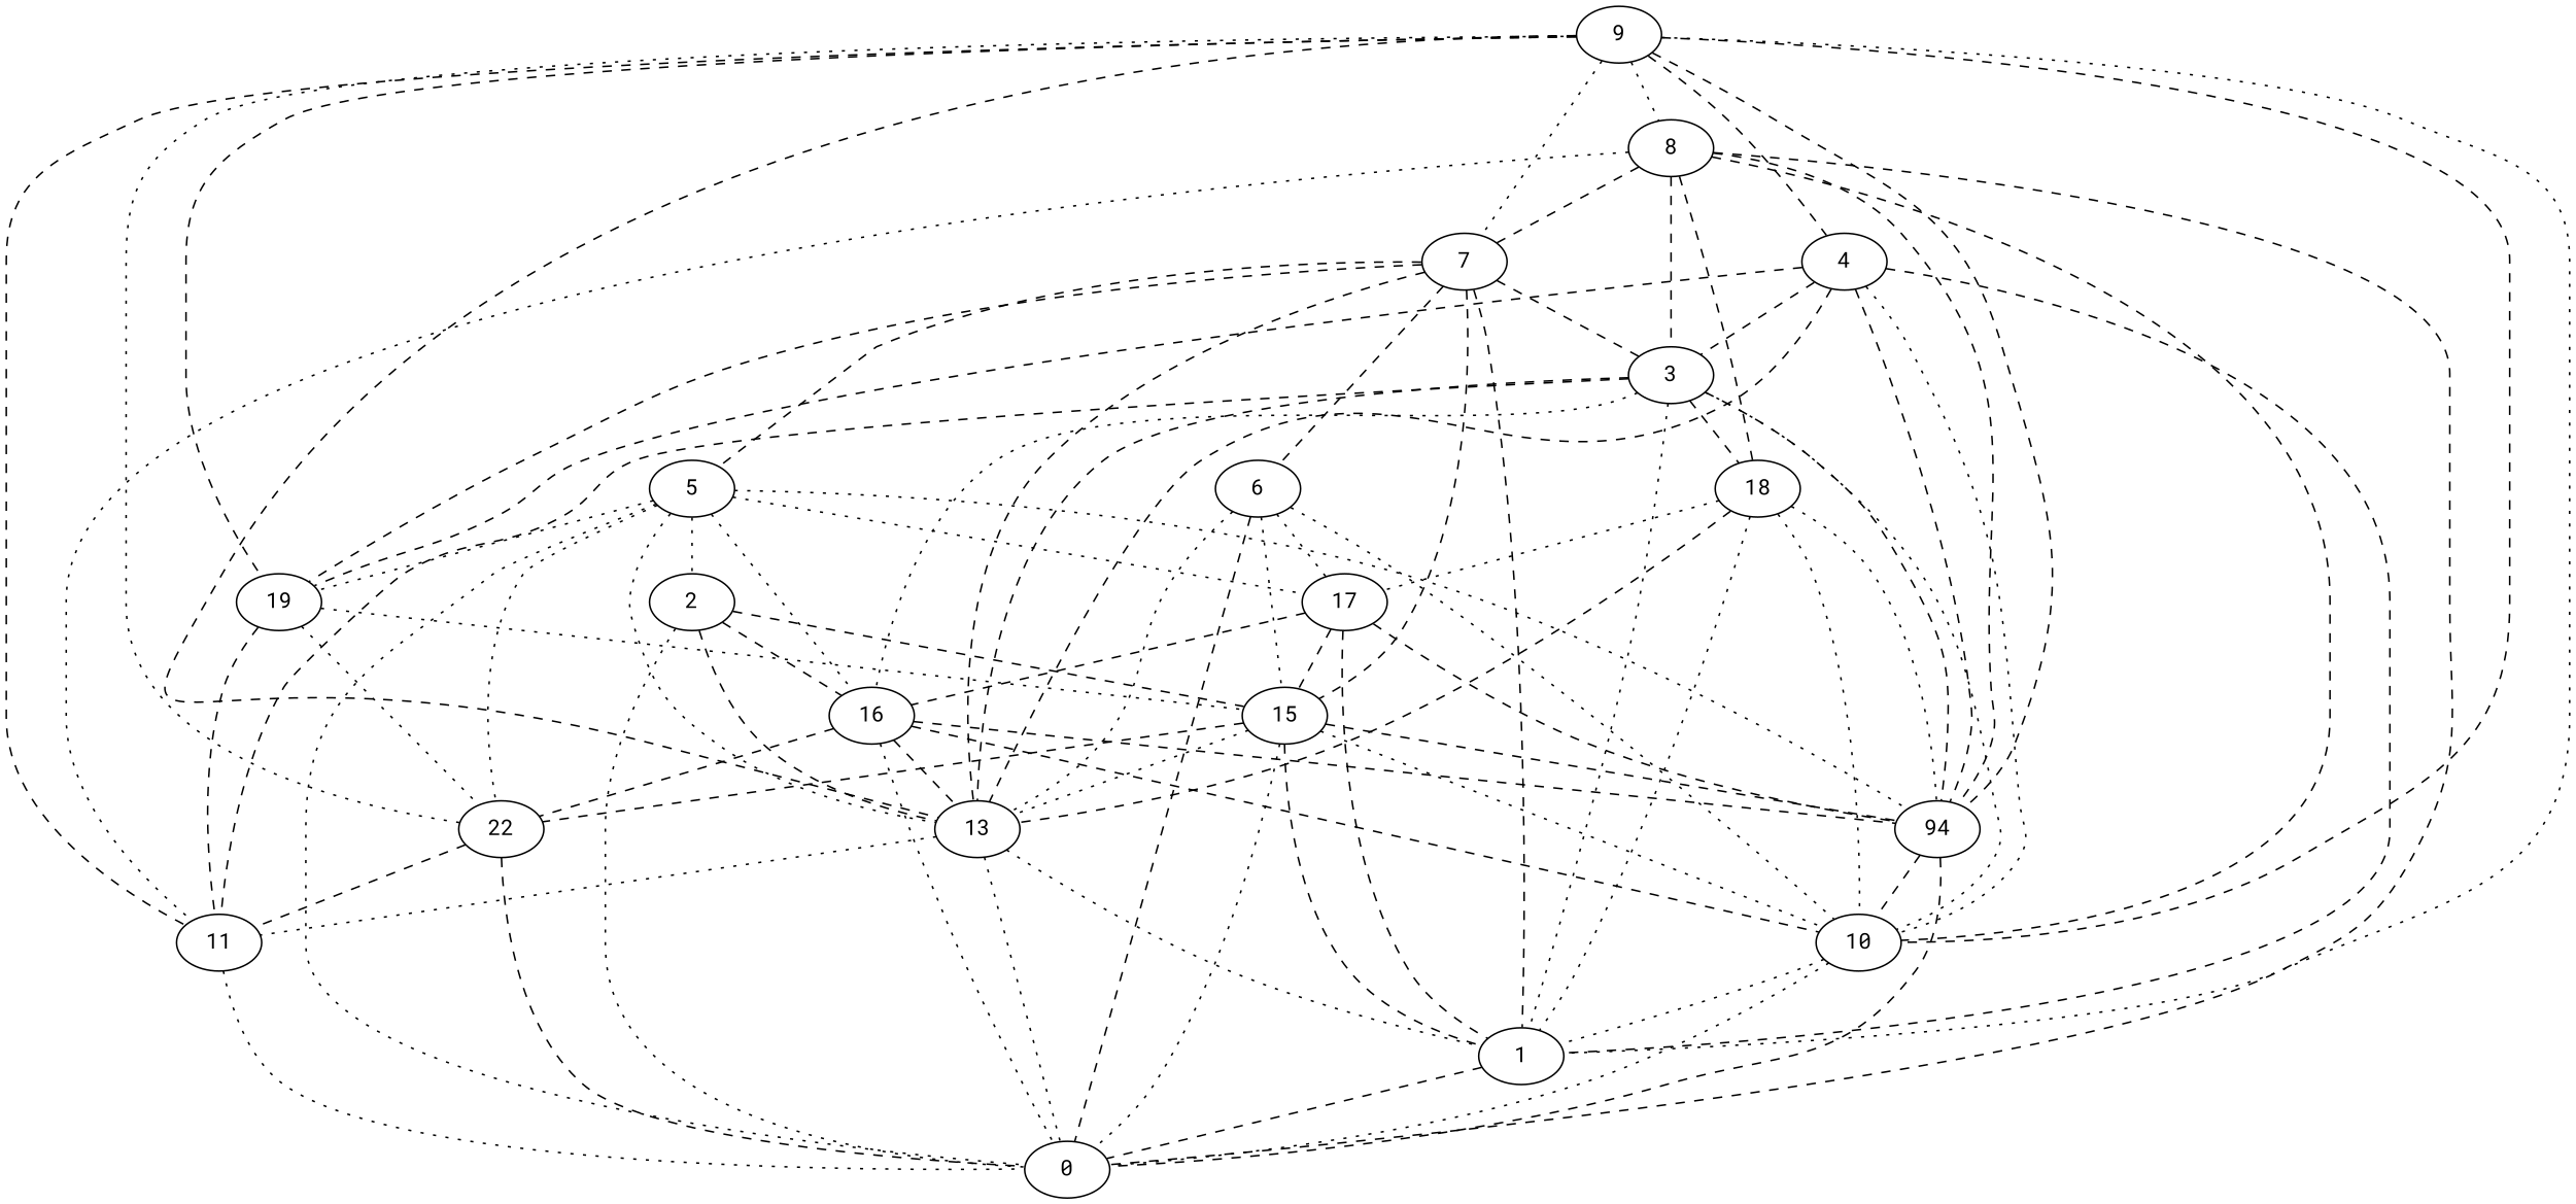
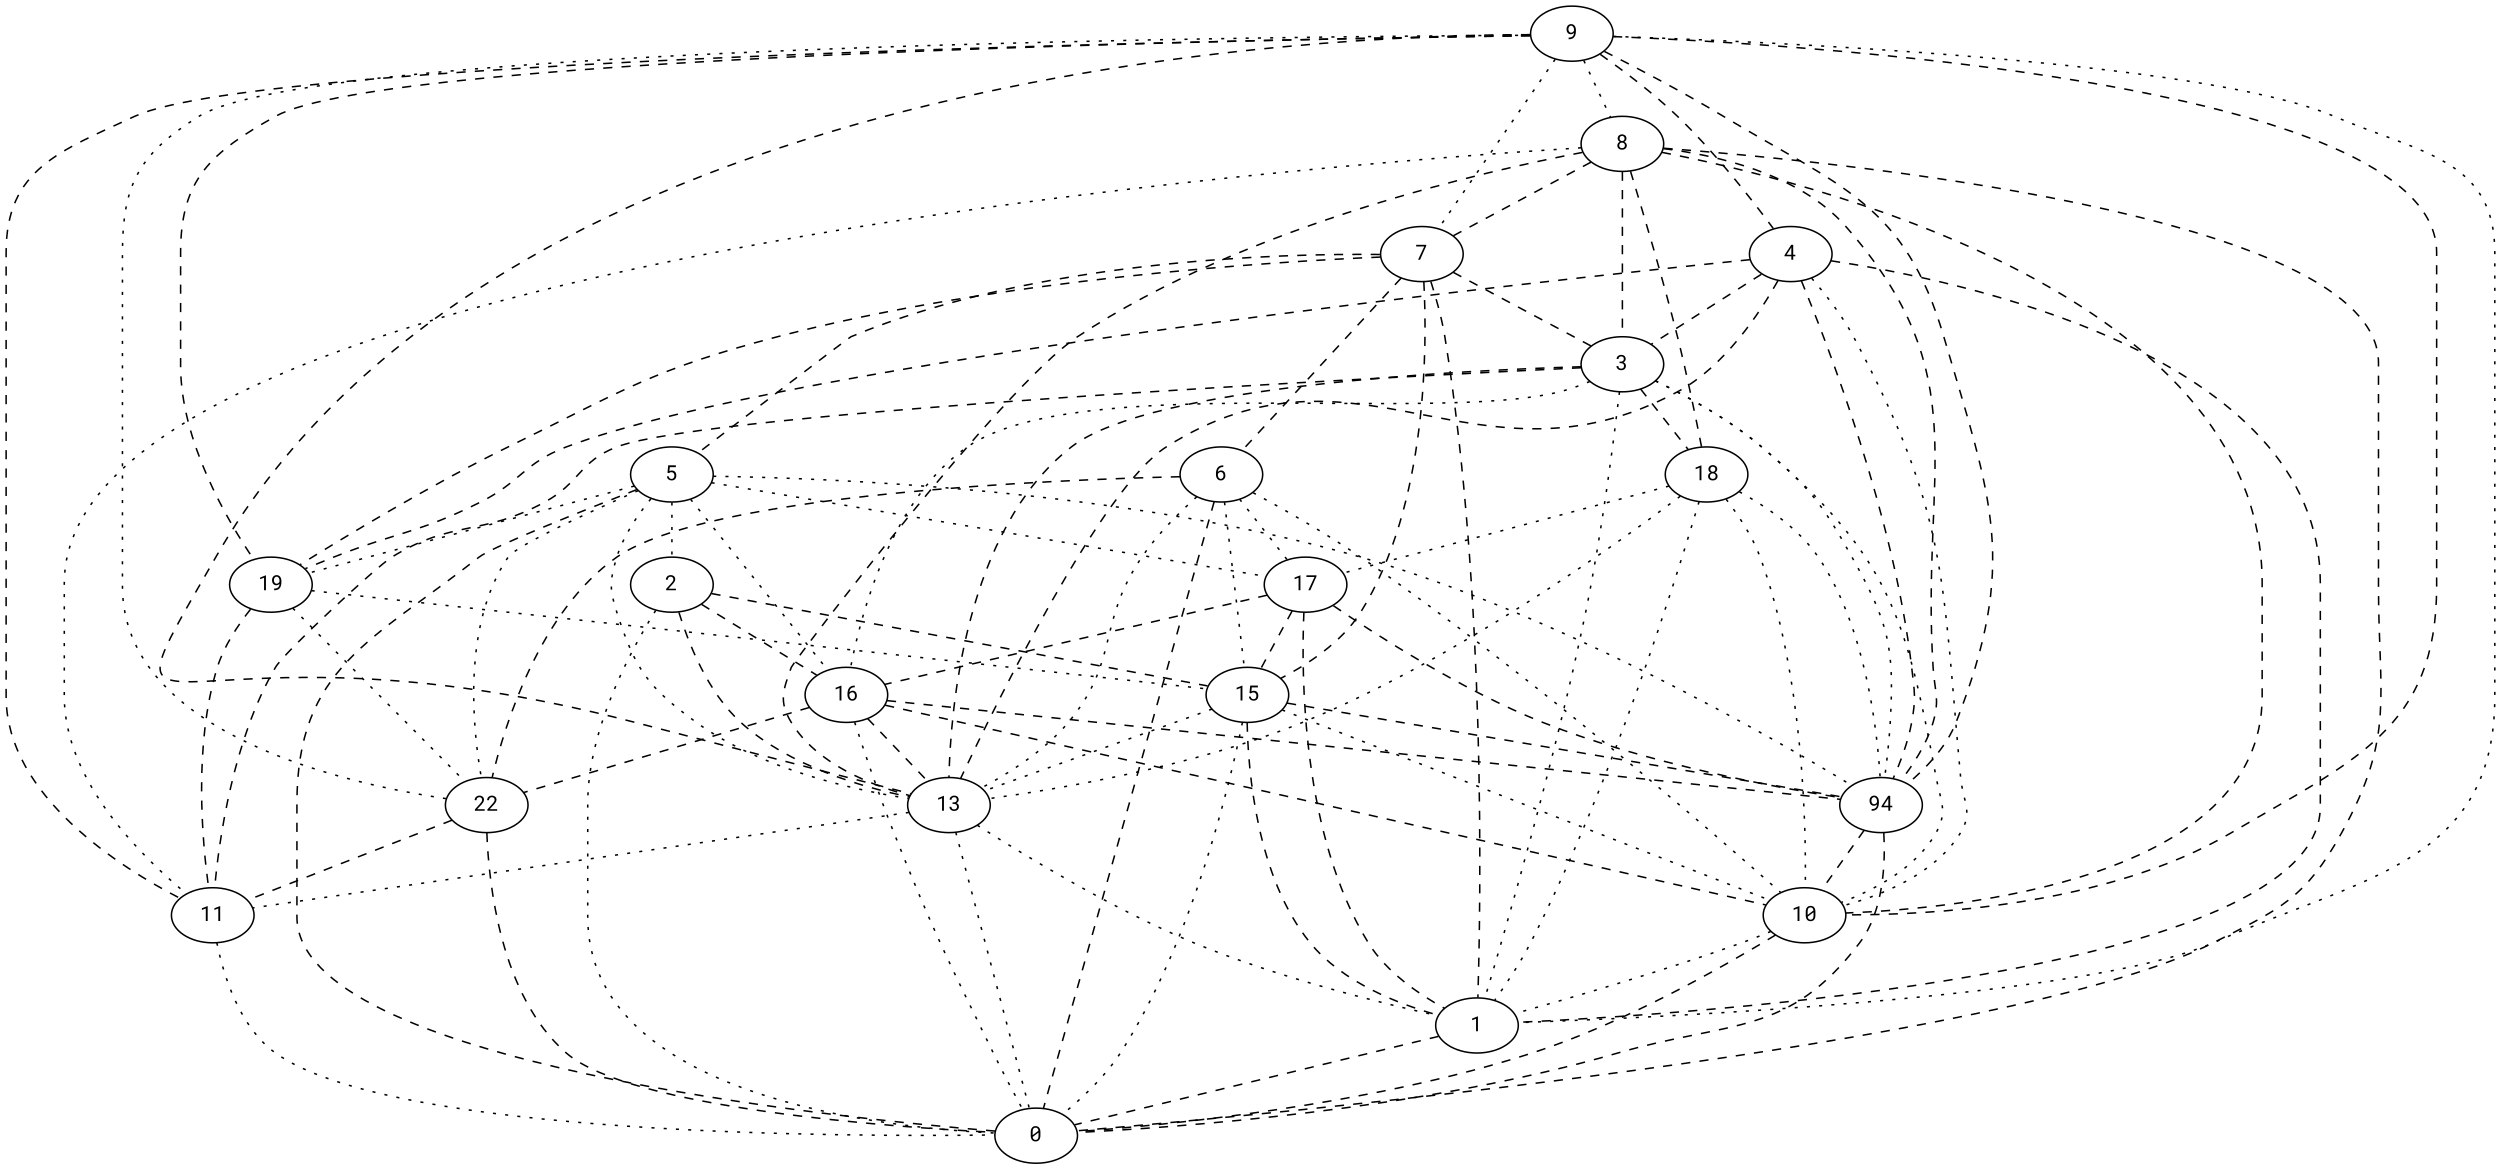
  digraph {
    fontname="Roboto Mono"
    node [fontname="Roboto Mono"]
    edge [color=black dir=none fontname="Roboto Mono" style=dashed]
    n1 [label=22]
    11
    0
    4
    3
    10
    n7 [label=94]
    1
    19
    13
    16
    18
    7
    2
    5
    15
    6
    17
    8
    9
    subgraph sub_1 {
      n1
      11
      0
      4
      3
      10
      n7
      1
      19
      13
      16
      18
      7
      2
      5
      15
      6
      17
      8
      9
    }
    n1 -> 11
    n1 -> 0
    11 -> 0 [style=dotted]
    4 -> 3
    4 -> 10 [style=dotted]
    4 -> n7
    4 -> 1
    4 -> 19
    4 -> 13
    3 -> 11
    3 -> 10 [style=dotted]
-   3 -> n7
+   3 -> n7 [style=dotted]
    3 -> 1 [style=dotted]
    3 -> 13
    3 -> 16 [style=dotted]
    3 -> 18
-   10 -> 0 [style=dotted]
+   10 -> 0
    10 -> 1 [style=dotted]
    n7 -> 0
    n7 -> 10
    1 -> 0
    19 -> n1 [style=dotted]
    19 -> 11
    19 -> 15 [style=dotted]
    13 -> 11 [style=dotted]
    13 -> 0 [style=dotted]
    13 -> 1 [style=dotted]
    16 -> n1
    16 -> 0 [style=dotted]
    16 -> 10
    16 -> n7
    16 -> 13
    18 -> 10 [style=dotted]
    18 -> n7 [style=dotted]
    18 -> 1 [style=dotted]
-   18 -> 13
+   18 -> 13 [style=dotted]
    18 -> 17 [style=dotted]
    7 -> 3
    7 -> 1
    7 -> 19
    7 -> 5
    7 -> 15
    7 -> 6
    2 -> 0 [style=dotted]
    2 -> 13
    2 -> 16
    2 -> 15
    5 -> n1 [style=dotted]
-   5 -> 0 [style=dotted]
+   5 -> 0
    5 -> n7 [style=dotted]
    5 -> 19 [style=dotted]
    5 -> 13 [style=dotted]
    5 -> 16 [style=dotted]
    5 -> 2 [style=dotted]
    5 -> 17 [style=dotted]
-   15 -> n1
+   6 -> n1
    15 -> 0 [style=dotted]
    15 -> 10 [style=dotted]
    15 -> n7
    15 -> 1
    15 -> 13 [style=dotted]
    6 -> 0
    6 -> 10 [style=dotted]
    6 -> 13 [style=dotted]
    6 -> 15 [style=dotted]
    6 -> 17 [style=dotted]
    17 -> n7
    17 -> 1
    17 -> 16
    17 -> 15
    8 -> 11 [style=dotted]
    8 -> 0
    8 -> 3
    8 -> 10
    8 -> n7
-   7 -> 13
+   8 -> 13
    8 -> 18
    8 -> 7
    9 -> n1 [style=dotted]
    9 -> 11
    9 -> 4
    9 -> 10
    9 -> n7
    9 -> 1 [style=dotted]
    9 -> 19
    9 -> 13
    9 -> 7 [style=dotted]
    9 -> 8 [style=dotted]
  }
